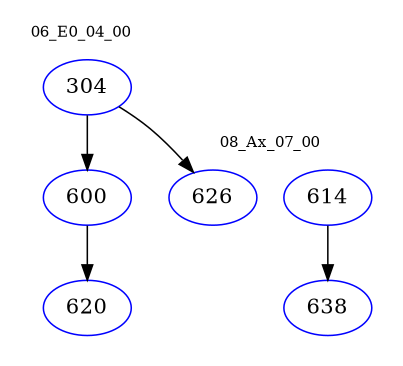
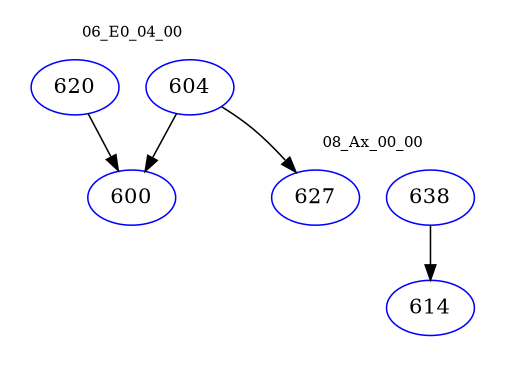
  digraph {
    node [color=blue]
    edge [color=black]
    n1 [label=638]
    n2 [label=614]
-   n3 [label=626]
-   n4 [label=304]
+   n3 [label=627]
+   n4 [label=604]
    n5 [label=600]
    n6 [label=620]
    subgraph cluster_1 {
      color=white
      fontsize=10
-     label="08_Ax_07_00"
+     label="08_Ax_00_00"
      n1
      n2
      n3
    }
    subgraph cluster_2 {
      color=white
      fontsize=10
      label="06_E0_04_00"
      n4
      n5
      n6
    }
-   n2 -> n1
+   n1 -> n2
    n4 -> n3
    n4 -> n5
-   n5 -> n6
+   n6 -> n5
  }
